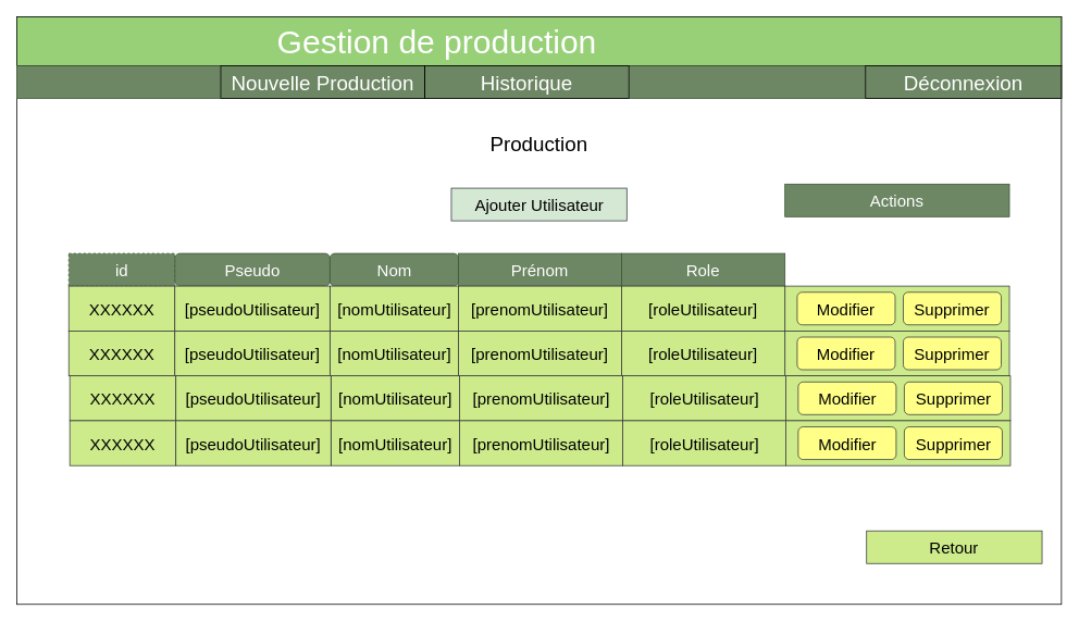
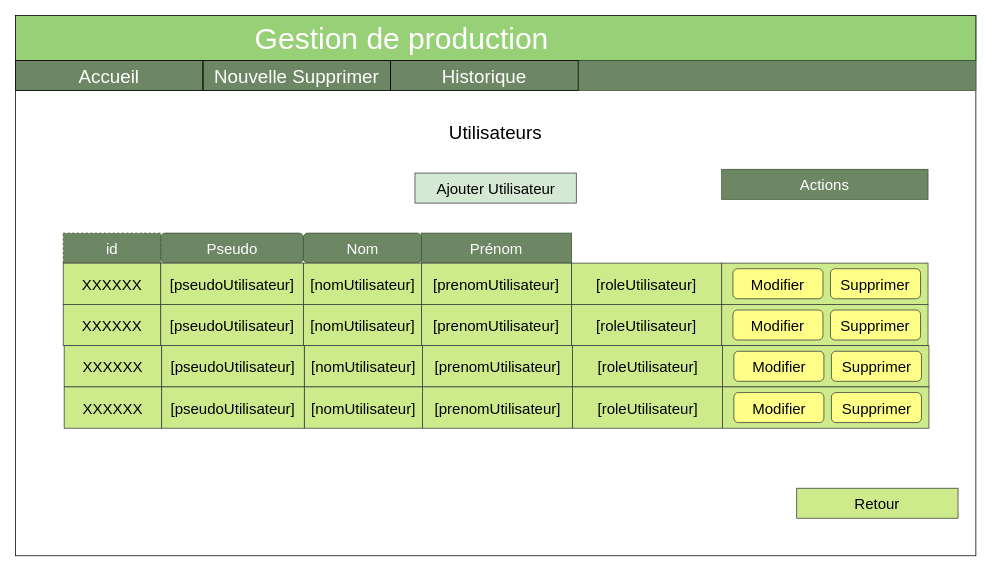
  <mxCell id="0" />
  <mxCell id="1" parent="0" />
  <mxCell id="2" value="" style="rounded=0;whiteSpace=wrap;html=1;" parent="1" vertex="1"><mxGeometry x="20" y="20" width="1280" height="720" as="geometry" /></mxCell>
  <mxCell id="3" value="" style="group;fillColor=#D5E8D4;" parent="1" vertex="1" connectable="0"><mxGeometry x="20" y="20" width="1280" height="100" as="geometry" /></mxCell>
  <mxCell id="4" value="" style="rounded=0;whiteSpace=wrap;html=1;shadow=0;glass=0;comic=0;fontSize=40;align=center;fillColor=#97D077;strokeColor=#000000;" parent="3" vertex="1"><mxGeometry width="1280" height="60" as="geometry" /></mxCell>
  <mxCell id="5" value="Gestion de production" style="text;html=1;align=center;verticalAlign=middle;whiteSpace=wrap;rounded=0;shadow=0;glass=0;comic=0;fontSize=40;labelBackgroundColor=none;labelBorderColor=none;fontStyle=0;fontColor=#FFFFFF;" parent="3" vertex="1"><mxGeometry x="275" y="10" width="480" height="40" as="geometry" /></mxCell>
  <mxCell id="6" value="" style="rounded=0;whiteSpace=wrap;html=1;shadow=0;glass=0;comic=0;fontSize=40;align=center;fillColor=#6d8764;strokeColor=#3A5431;fontColor=#ffffff;" parent="3" vertex="1"><mxGeometry y="60" width="1280" height="40" as="geometry" /></mxCell>
- <mxCell id="7" value="Nouvelle Production" style="text;html=1;strokeColor=#000000;fillColor=none;align=center;verticalAlign=middle;whiteSpace=wrap;rounded=0;fontSize=25;fontColor=#FFFFFF;" parent="3" vertex="1"><mxGeometry x="250" y="60" width="250" height="40" as="geometry" /></mxCell>
+ <mxCell id="7" value="Nouvelle Supprimer" style="text;html=1;strokeColor=#000000;fillColor=none;align=center;verticalAlign=middle;whiteSpace=wrap;rounded=0;fontSize=25;fontColor=#FFFFFF;" parent="3" vertex="1"><mxGeometry x="250" y="60" width="250" height="40" as="geometry" /></mxCell>
  <mxCell id="8" value="Historique&lt;span style=&quot;color: rgba(0 , 0 , 0 , 0) ; font-family: monospace ; font-size: 0px ; white-space: nowrap&quot;&gt;%3CmxGraphModel%3E%3Croot%3E%3CmxCell%20id%3D%220%22%2F%3E%3CmxCell%20id%3D%221%22%20parent%3D%220%22%2F%3E%3CmxCell%20id%3D%222%22%20value%3D%22Nouvelle%20Production%22%20style%3D%22text%3Bhtml%3D1%3BstrokeColor%3Dnone%3BfillColor%3Dnone%3Balign%3Dcenter%3BverticalAlign%3Dmiddle%3BwhiteSpace%3Dwrap%3Brounded%3D0%3BfontSize%3D25%3BfontColor%3D%23FFFFFF%3B%22%20vertex%3D%221%22%20parent%3D%221%22%3E%3CmxGeometry%20x%3D%22200%22%20y%3D%22370%22%20width%3D%22260%22%20height%3D%2240%22%20as%3D%22geometry%22%2F%3E%3C%2FmxCell%3E%3C%2Froot%3E%3C%2FmxGraphModel%3E&lt;/span&gt;" style="text;html=1;strokeColor=#000000;fillColor=none;align=center;verticalAlign=middle;whiteSpace=wrap;rounded=0;fontSize=25;fontColor=#FFFFFF;" parent="3" vertex="1"><mxGeometry x="500" y="60" width="250" height="40" as="geometry" /></mxCell>
- <mxCell id="9" value="Déconnexion" style="text;html=1;strokeColor=#000000;fillColor=none;align=center;verticalAlign=middle;whiteSpace=wrap;rounded=0;fontSize=25;fontColor=#FFFFFF;" parent="3" vertex="1"><mxGeometry x="1040" y="60" width="240" height="40" as="geometry" /></mxCell>
- <mxCell id="11" value="&lt;span style=&quot;font-size: 25px&quot;&gt;Production&lt;/span&gt;" style="text;html=1;strokeColor=none;fillColor=none;align=center;verticalAlign=middle;whiteSpace=wrap;rounded=0;fontSize=25;" parent="1" vertex="1"><mxGeometry x="390" y="150" width="540" height="50" as="geometry" /></mxCell>
+ <mxCell id="10" value="Accueil" style="text;html=1;strokeColor=#000000;fillColor=none;align=center;verticalAlign=middle;whiteSpace=wrap;rounded=0;fontSize=25;fontColor=#FFFFFF;" parent="3" vertex="1"><mxGeometry y="60" width="250" height="40" as="geometry" /></mxCell>
+ <mxCell id="11" value="&lt;span style=&quot;font-size: 25px&quot;&gt;Utilisateurs&lt;/span&gt;" style="text;html=1;strokeColor=none;fillColor=none;align=center;verticalAlign=middle;whiteSpace=wrap;rounded=0;fontSize=25;" parent="1" vertex="1"><mxGeometry x="390" y="150" width="540" height="50" as="geometry" /></mxCell>
  <mxCell id="12" value="id" style="rounded=0;whiteSpace=wrap;html=1;strokeColor=#3A5431;fontSize=20;fillColor=#6d8764;fontColor=#ffffff;dashed=1;" parent="1" vertex="1"><mxGeometry x="83.75" y="310" width="130" height="40" as="geometry" /></mxCell>
  <mxCell id="13" value="Nom" style="whiteSpace=wrap;html=1;strokeColor=#3A5431;fontSize=20;fillColor=#6d8764;fontColor=#ffffff;rounded=1;" parent="1" vertex="1"><mxGeometry x="403.75" y="310" width="157.5" height="40" as="geometry" /></mxCell>
  <mxCell id="14" value="Actions" style="rounded=0;whiteSpace=wrap;html=1;strokeColor=#3A5431;fontSize=20;fillColor=#6d8764;fontColor=#ffffff;" parent="1" vertex="1"><mxGeometry x="961.25" y="225" width="275" height="40" as="geometry" /></mxCell>
  <mxCell id="15" value="XXXXXX" style="rounded=0;whiteSpace=wrap;html=1;strokeColor=#36393d;fontSize=20;fillColor=#CDEB8B;" parent="1" vertex="1"><mxGeometry x="83.75" y="350" width="130" height="55" as="geometry" /></mxCell>
  <mxCell id="16" value="[nomUtilisateur]" style="rounded=0;whiteSpace=wrap;html=1;strokeColor=#36393d;fontSize=20;fillColor=#cdeb8b;" parent="1" vertex="1"><mxGeometry x="403.75" y="350" width="157.5" height="55" as="geometry" /></mxCell>
  <mxCell id="17" value="&lt;br&gt;" style="rounded=0;whiteSpace=wrap;html=1;strokeColor=#36393d;fontSize=20;fillColor=#cdeb8b;" parent="1" vertex="1"><mxGeometry x="961.25" y="350" width="275" height="55" as="geometry" /></mxCell>
  <mxCell id="18" value="Modifier" style="rounded=1;whiteSpace=wrap;html=1;fillColor=#ffff88;fontSize=20;strokeColor=#36393d;" parent="1" vertex="1"><mxGeometry x="976.25" y="357.5" width="120" height="40" as="geometry" /></mxCell>
  <mxCell id="19" value="Supprimer" style="rounded=1;whiteSpace=wrap;html=1;fillColor=#ffff88;fontSize=20;strokeColor=#36393d;" parent="1" vertex="1"><mxGeometry x="1106.25" y="357.5" width="120" height="40" as="geometry" /></mxCell>
  <mxCell id="20" value="Ajouter Utilisateur" style="rounded=0;whiteSpace=wrap;html=1;shadow=0;glass=0;comic=0;fontSize=20;align=center;fillColor=#d5e8d4;strokeColor=#36393d;" parent="1" vertex="1"><mxGeometry x="552.5" y="230" width="215" height="40" as="geometry" /></mxCell>
  <mxCell id="21" value="Prénom" style="rounded=0;whiteSpace=wrap;html=1;strokeColor=#3A5431;fontSize=20;fillColor=#6d8764;fontColor=#ffffff;" parent="1" vertex="1"><mxGeometry x="561.25" y="310" width="200" height="40" as="geometry" /></mxCell>
  <mxCell id="22" value="[prenomUtilisateur]" style="rounded=0;whiteSpace=wrap;html=1;strokeColor=#36393d;fontSize=20;fillColor=#cdeb8b;" parent="1" vertex="1"><mxGeometry x="561.25" y="350" width="200" height="55" as="geometry" /></mxCell>
  <mxCell id="23" value="Pseudo" style="whiteSpace=wrap;html=1;strokeColor=#3A5431;fontSize=20;fillColor=#6d8764;fontColor=#ffffff;rounded=1;" parent="1" vertex="1"><mxGeometry x="213.75" y="310" width="190" height="40" as="geometry" /></mxCell>
  <mxCell id="24" value="[pseudoUtilisateur]" style="rounded=0;whiteSpace=wrap;html=1;strokeColor=#36393d;fontSize=20;fillColor=#CDEB8B;" parent="1" vertex="1"><mxGeometry x="213.75" y="350" width="190" height="55" as="geometry" /></mxCell>
- <mxCell id="25" value="Role" style="rounded=0;whiteSpace=wrap;html=1;strokeColor=#3A5431;fontSize=20;fillColor=#6d8764;fontColor=#ffffff;" parent="1" vertex="1"><mxGeometry x="761.25" y="310" width="200" height="40" as="geometry" /></mxCell>
  <mxCell id="26" value="[roleUtilisateur]" style="rounded=0;whiteSpace=wrap;html=1;strokeColor=#36393d;fontSize=20;fillColor=#cdeb8b;" parent="1" vertex="1"><mxGeometry x="761.25" y="350" width="200" height="55" as="geometry" /></mxCell>
  <mxCell id="27" value="XXXXXX" style="rounded=0;whiteSpace=wrap;html=1;strokeColor=#36393d;fontSize=20;fillColor=#CDEB8B;" parent="1" vertex="1"><mxGeometry x="83.75" y="405" width="130" height="55" as="geometry" /></mxCell>
  <mxCell id="28" value="[nomUtilisateur]" style="rounded=0;whiteSpace=wrap;html=1;strokeColor=#36393d;fontSize=20;fillColor=#cdeb8b;" parent="1" vertex="1"><mxGeometry x="403.75" y="405" width="157.5" height="55" as="geometry" /></mxCell>
  <mxCell id="29" value="&lt;br&gt;" style="rounded=0;whiteSpace=wrap;html=1;strokeColor=#36393d;fontSize=20;fillColor=#cdeb8b;" parent="1" vertex="1"><mxGeometry x="961.25" y="405" width="275" height="55" as="geometry" /></mxCell>
  <mxCell id="30" value="Modifier" style="rounded=1;whiteSpace=wrap;html=1;fillColor=#ffff88;fontSize=20;strokeColor=#36393d;" parent="1" vertex="1"><mxGeometry x="976.25" y="412.5" width="120" height="40" as="geometry" /></mxCell>
  <mxCell id="31" value="Supprimer" style="rounded=1;whiteSpace=wrap;html=1;fillColor=#ffff88;fontSize=20;strokeColor=#36393d;" parent="1" vertex="1"><mxGeometry x="1106.25" y="412.5" width="120" height="40" as="geometry" /></mxCell>
  <mxCell id="32" value="[prenomUtilisateur]" style="rounded=0;whiteSpace=wrap;html=1;strokeColor=#36393d;fontSize=20;fillColor=#cdeb8b;" parent="1" vertex="1"><mxGeometry x="561.25" y="405" width="200" height="55" as="geometry" /></mxCell>
  <mxCell id="33" value="[pseudoUtilisateur]" style="rounded=0;whiteSpace=wrap;html=1;strokeColor=#36393d;fontSize=20;fillColor=#CDEB8B;" parent="1" vertex="1"><mxGeometry x="213.75" y="405" width="190" height="55" as="geometry" /></mxCell>
  <mxCell id="34" value="[roleUtilisateur]" style="rounded=0;whiteSpace=wrap;html=1;strokeColor=#36393d;fontSize=20;fillColor=#cdeb8b;" parent="1" vertex="1"><mxGeometry x="761.25" y="405" width="200" height="55" as="geometry" /></mxCell>
  <mxCell id="35" value="XXXXXX" style="rounded=0;whiteSpace=wrap;html=1;strokeColor=#36393d;fontSize=20;fillColor=#CDEB8B;" parent="1" vertex="1"><mxGeometry x="85" y="460" width="130" height="55" as="geometry" /></mxCell>
  <mxCell id="36" value="[nomUtilisateur]" style="rounded=0;whiteSpace=wrap;html=1;strokeColor=#36393d;fontSize=20;fillColor=#cdeb8b;" parent="1" vertex="1"><mxGeometry x="405" y="460" width="157.5" height="55" as="geometry" /></mxCell>
  <mxCell id="37" value="&lt;br&gt;" style="rounded=0;whiteSpace=wrap;html=1;strokeColor=#36393d;fontSize=20;fillColor=#cdeb8b;" parent="1" vertex="1"><mxGeometry x="962.5" y="460" width="275" height="55" as="geometry" /></mxCell>
  <mxCell id="38" value="Modifier" style="rounded=1;whiteSpace=wrap;html=1;fillColor=#ffff88;fontSize=20;strokeColor=#36393d;" parent="1" vertex="1"><mxGeometry x="977.5" y="467.5" width="120" height="40" as="geometry" /></mxCell>
  <mxCell id="39" value="Supprimer" style="rounded=1;whiteSpace=wrap;html=1;fillColor=#ffff88;fontSize=20;strokeColor=#36393d;" parent="1" vertex="1"><mxGeometry x="1107.5" y="467.5" width="120" height="40" as="geometry" /></mxCell>
  <mxCell id="40" value="[prenomUtilisateur]" style="rounded=0;whiteSpace=wrap;html=1;strokeColor=#36393d;fontSize=20;fillColor=#cdeb8b;" parent="1" vertex="1"><mxGeometry x="562.5" y="460" width="200" height="55" as="geometry" /></mxCell>
  <mxCell id="41" value="[pseudoUtilisateur]" style="rounded=0;whiteSpace=wrap;html=1;strokeColor=#36393d;fontSize=20;fillColor=#CDEB8B;" parent="1" vertex="1"><mxGeometry x="215" y="460" width="190" height="55" as="geometry" /></mxCell>
  <mxCell id="42" value="[roleUtilisateur]" style="rounded=0;whiteSpace=wrap;html=1;strokeColor=#36393d;fontSize=20;fillColor=#cdeb8b;" parent="1" vertex="1"><mxGeometry x="762.5" y="460" width="200" height="55" as="geometry" /></mxCell>
  <mxCell id="43" value="XXXXXX" style="rounded=0;whiteSpace=wrap;html=1;strokeColor=#36393d;fontSize=20;fillColor=#CDEB8B;" parent="1" vertex="1"><mxGeometry x="85" y="515" width="130" height="55" as="geometry" /></mxCell>
  <mxCell id="44" value="[nomUtilisateur]" style="rounded=0;whiteSpace=wrap;html=1;strokeColor=#36393d;fontSize=20;fillColor=#cdeb8b;" parent="1" vertex="1"><mxGeometry x="405" y="515" width="157.5" height="55" as="geometry" /></mxCell>
  <mxCell id="45" value="&lt;br&gt;" style="rounded=0;whiteSpace=wrap;html=1;strokeColor=#36393d;fontSize=20;fillColor=#cdeb8b;" parent="1" vertex="1"><mxGeometry x="962.5" y="515" width="275" height="55" as="geometry" /></mxCell>
  <mxCell id="46" value="Modifier" style="rounded=1;whiteSpace=wrap;html=1;fillColor=#ffff88;fontSize=20;strokeColor=#36393d;" parent="1" vertex="1"><mxGeometry x="977.5" y="522.5" width="120" height="40" as="geometry" /></mxCell>
  <mxCell id="47" value="Supprimer" style="rounded=1;whiteSpace=wrap;html=1;fillColor=#ffff88;fontSize=20;strokeColor=#36393d;" parent="1" vertex="1"><mxGeometry x="1107.5" y="522.5" width="120" height="40" as="geometry" /></mxCell>
  <mxCell id="48" value="[prenomUtilisateur]" style="rounded=0;whiteSpace=wrap;html=1;strokeColor=#36393d;fontSize=20;fillColor=#cdeb8b;" parent="1" vertex="1"><mxGeometry x="562.5" y="515" width="200" height="55" as="geometry" /></mxCell>
  <mxCell id="49" value="[pseudoUtilisateur]" style="rounded=0;whiteSpace=wrap;html=1;strokeColor=#36393d;fontSize=20;fillColor=#CDEB8B;" parent="1" vertex="1"><mxGeometry x="215" y="515" width="190" height="55" as="geometry" /></mxCell>
  <mxCell id="50" value="[roleUtilisateur]" style="rounded=0;whiteSpace=wrap;html=1;strokeColor=#36393d;fontSize=20;fillColor=#cdeb8b;" parent="1" vertex="1"><mxGeometry x="762.5" y="515" width="200" height="55" as="geometry" /></mxCell>
  <mxCell id="51" value="Retour" style="rounded=0;whiteSpace=wrap;html=1;shadow=0;glass=0;comic=0;fontSize=20;align=center;fillColor=#cdeb8b;strokeColor=#36393d;" vertex="1" parent="1"><mxGeometry x="1061.25" y="650" width="215" height="40" as="geometry" /></mxCell>
